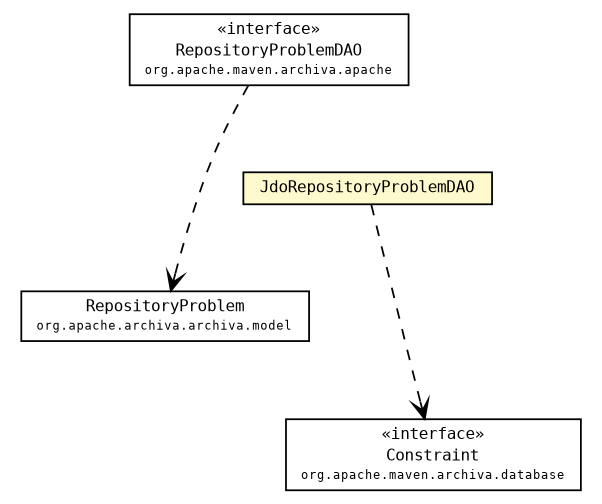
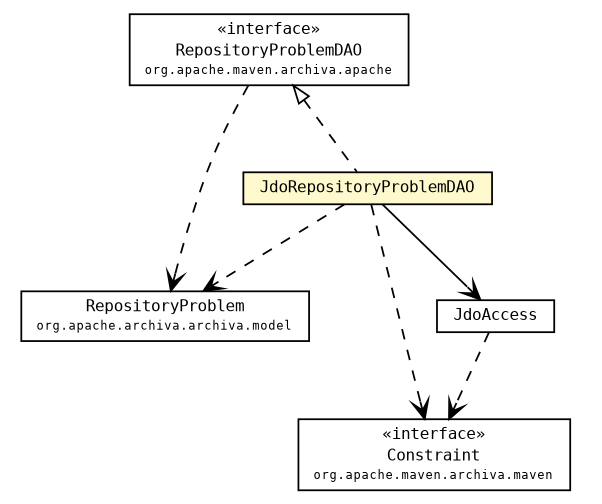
  digraph {
    fontname="DejaVu Sans Mono"
    node [fontcolor=black fontname="DejaVu Sans Mono" fontsize=9.0 shape=plaintext]
    edge [fontname="DejaVu Sans Mono" fontsize=10.0 headport=p labelfontname=Helvetica labelfontsize=10 style=dashed tailport=p arrowhead=open color=black fontcolor=black]
    n1 [label=<<table border="0" cellborder="1" cellspacing="0" cellpadding="2" port="p" href="../RepositoryProblemDAO.html"> 		<tr><td><table border="0" cellspacing="0" cellpadding="1"> 			<tr><td> &laquo;interface&raquo; </td></tr> 			<tr><td> RepositoryProblemDAO </td></tr> 			<tr><td><font point-size="7.0"> org.apache.maven.archiva.apache </font></td></tr> 		</table></td></tr> 		</table>>]
    n2 [label=<<table border="0" cellborder="1" cellspacing="0" cellpadding="2" port="p" bgcolor="lemonChiffon" href="./JdoRepositoryProblemDAO.html"> 		<tr><td><table border="0" cellspacing="0" cellpadding="1"> 			<tr><td> JdoRepositoryProblemDAO </td></tr> 		</table></td></tr> 		</table>>]
    n3 [label=<<table border="0" cellborder="1" cellspacing="0" cellpadding="2" port="p" href="http://java.sun.com/j2se/1.4.2/docs/api/org/apache/maven/archiva/model/RepositoryProblem.html"> 		<tr><td><table border="0" cellspacing="0" cellpadding="1"> 			<tr><td> RepositoryProblem </td></tr> 			<tr><td><font point-size="7.0"> org.apache.archiva.archiva.model </font></td></tr> 		</table></td></tr> 		</table>>]
-   n4 [label=<<table border="0" cellborder="1" cellspacing="0" cellpadding="2" port="p" href="../Constraint.html"> 		<tr><td><table border="0" cellspacing="0" cellpadding="1"> 			<tr><td> &laquo;interface&raquo; </td></tr> 			<tr><td> Constraint </td></tr> 			<tr><td><font point-size="7.0"> org.apache.maven.archiva.database </font></td></tr> 		</table></td></tr> 		</table>>]
+   n4 [label=<<table border="0" cellborder="1" cellspacing="0" cellpadding="2" port="p" href="../Constraint.html"> 		<tr><td><table border="0" cellspacing="0" cellpadding="1"> 			<tr><td> &laquo;interface&raquo; </td></tr> 			<tr><td> Constraint </td></tr> 			<tr><td><font point-size="7.0"> org.apache.maven.archiva.maven </font></td></tr> 		</table></td></tr> 		</table>>]
+   n5 [label=<<table border="0" cellborder="1" cellspacing="0" cellpadding="2" port="p" href="./JdoAccess.html"> 		<tr><td><table border="0" cellspacing="0" cellpadding="1"> 			<tr><td> JdoAccess </td></tr> 		</table></td></tr> 		</table>>]
+   n1 -> n2 [arrowtail=empty dir=back fontsize=10 arrowhead="" color="" fontcolor=""]
    n1 -> n3
+   n2 -> n3
    n2 -> n4
+   n2 -> n5 [style=""]
+   n5 -> n4
  }
